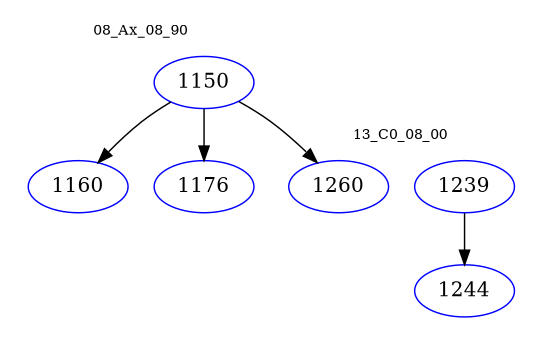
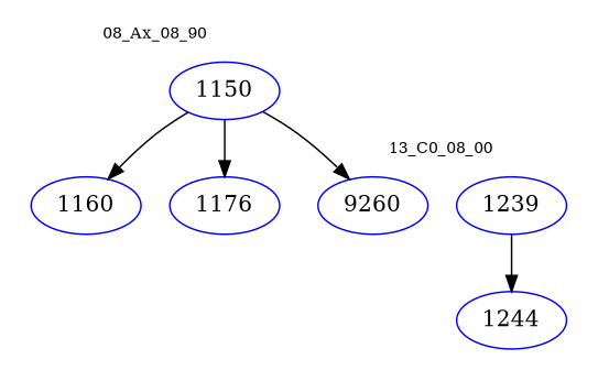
  digraph {
    node [color=blue]
    edge [color=black]
    n1 [label=1150]
    n2 [label=1160]
    n3 [label=1176]
    n4 [label=1239]
    n5 [label=1244]
-   n6 [label=1260]
+   n6 [label=9260]
    subgraph cluster_1 {
      color=white
      fontsize=10
      label="08_Ax_08_90"
      n1
      n2
      n3
    }
    subgraph cluster_2 {
      color=white
      fontsize=10
      label="13_C0_08_00"
      n4
      n5
      n6
    }
    n1 -> n2
    n1 -> n3
    n1 -> n6
    n4 -> n5
  }
